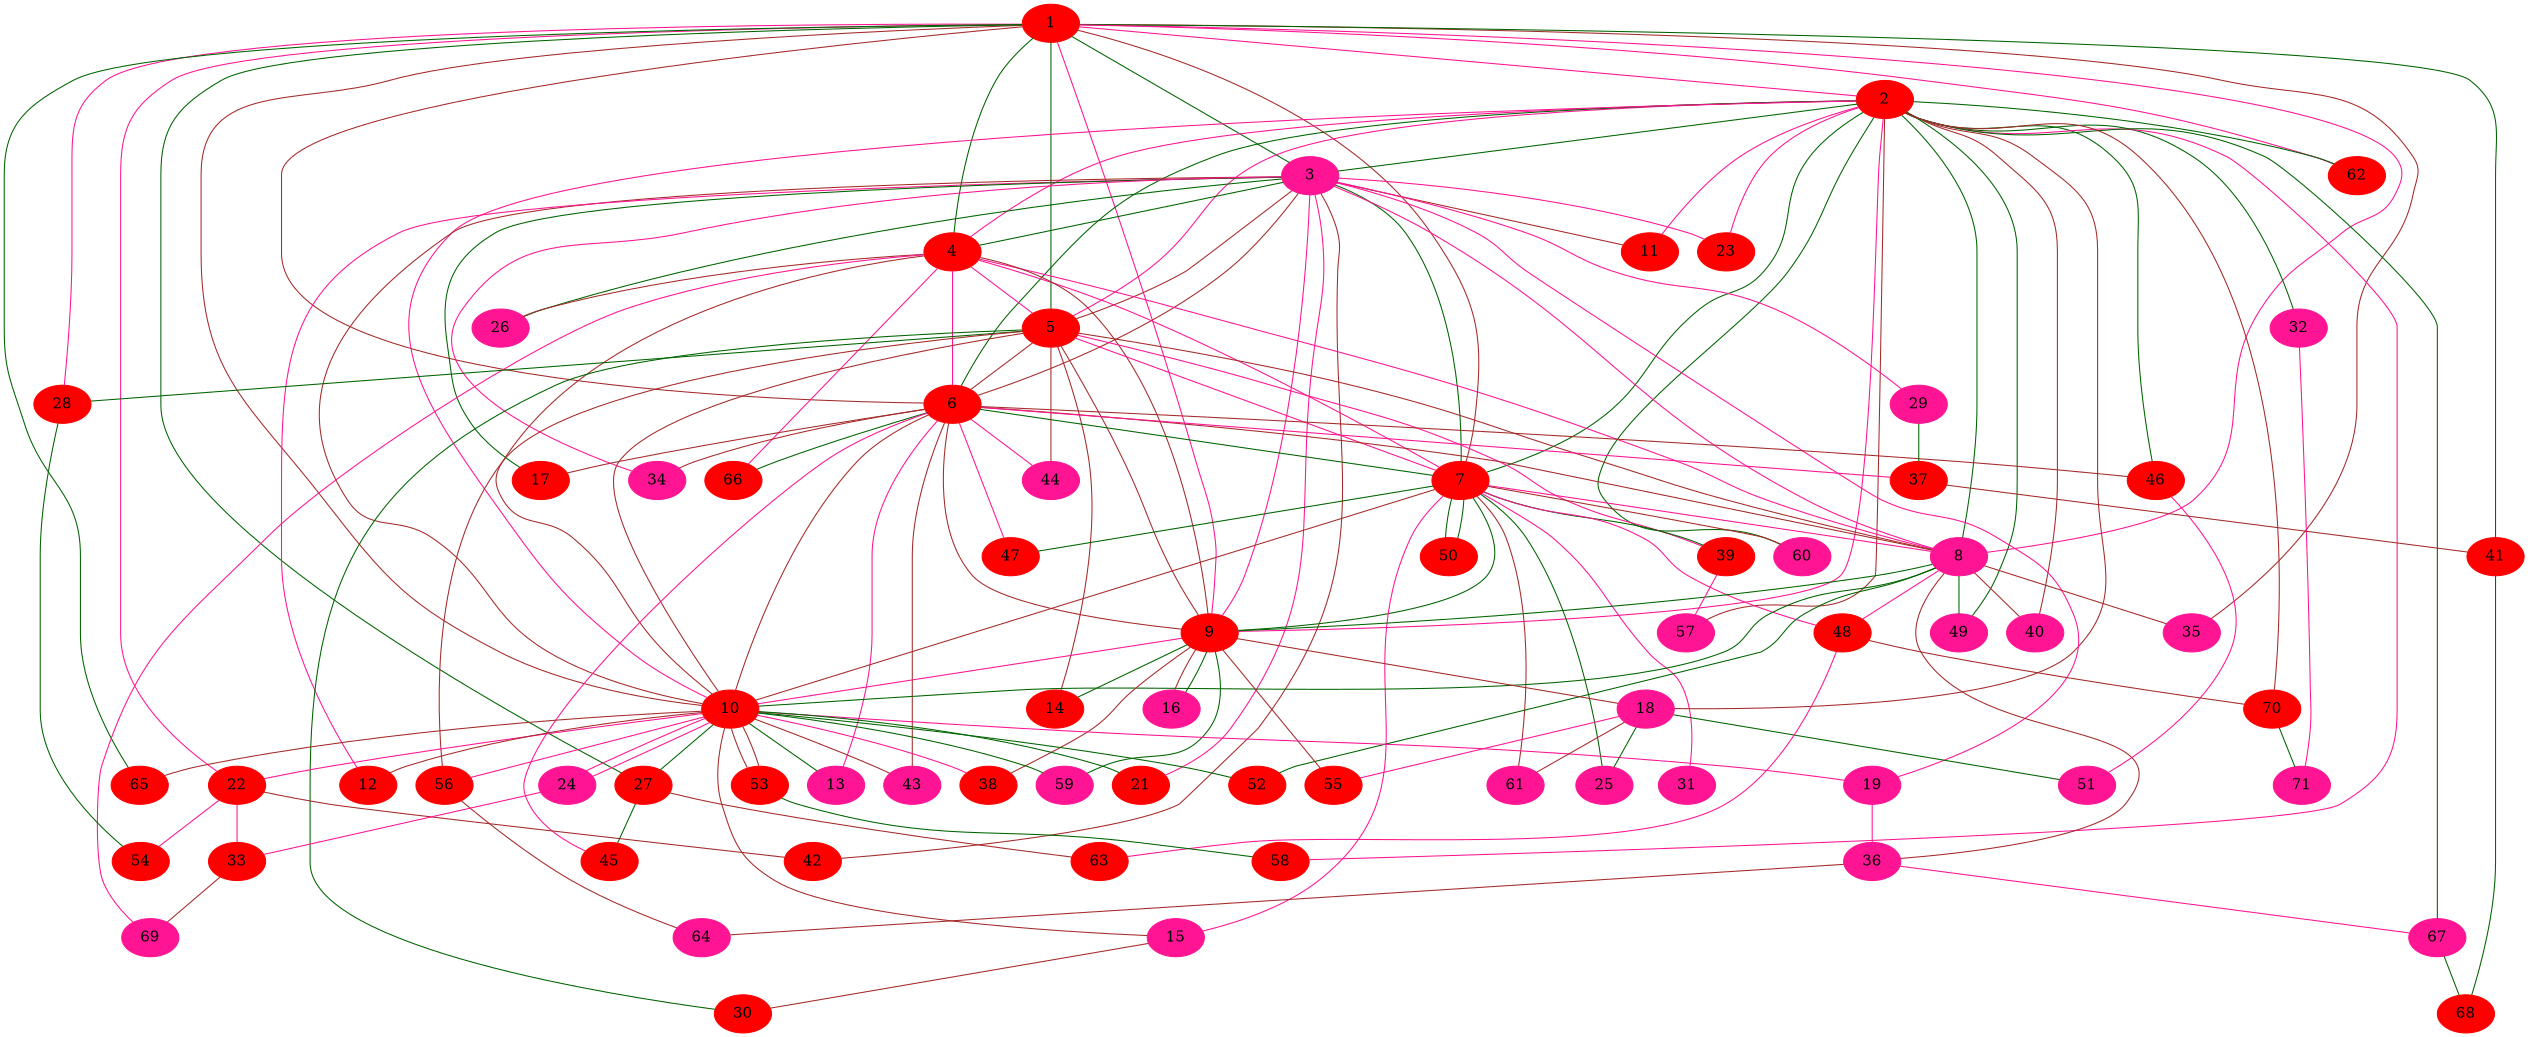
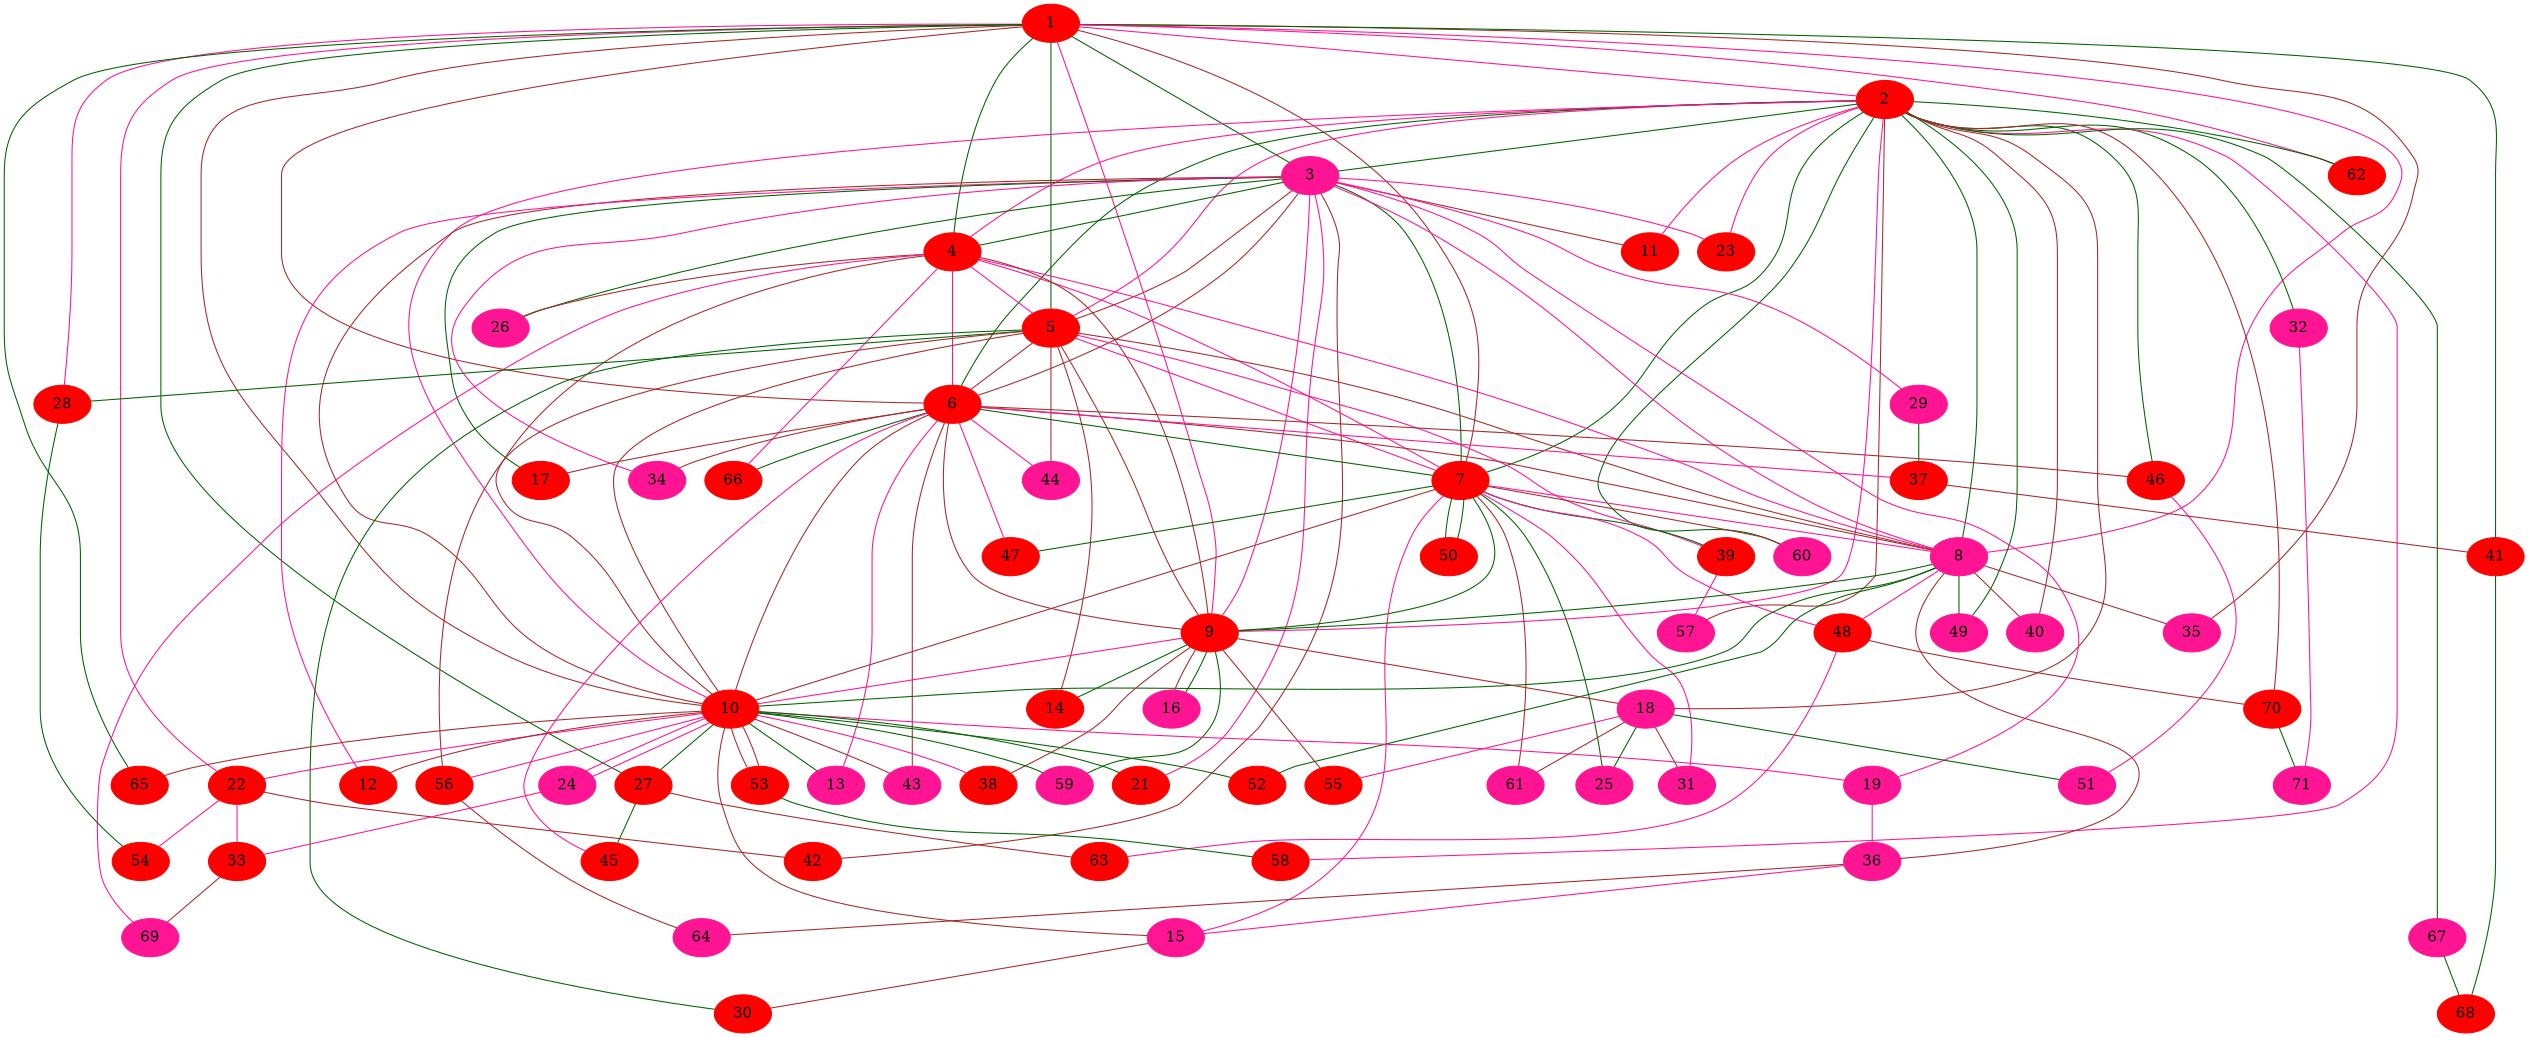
  graph {
    node [color=red style=filled]
    edge [color=deeppink]
    1
    2
    3 [color=deeppink]
    4
    5
    6
    7
    8 [color=deeppink]
    9
    10
    22
    27
    28
    35 [color=deeppink]
    41
    62
    65
    11
    18 [color=deeppink]
    23
    32 [color=deeppink]
    40 [color=deeppink]
    46
    49 [color=deeppink]
    57 [color=deeppink]
    58
    60 [color=deeppink]
    67 [color=deeppink]
    70
    12
    17
    19 [color=deeppink]
    21
    26 [color=deeppink]
    29 [color=deeppink]
    34 [color=deeppink]
    42
    66
    69 [color=deeppink]
    14
    30
    39
    44 [color=deeppink]
    56
    13 [color=deeppink]
    37
    43 [color=deeppink]
    45
    47
    15 [color=deeppink]
    25 [color=deeppink]
    31 [color=deeppink]
    48
    50
    61 [color=deeppink]
    36 [color=deeppink]
    52
    16 [color=deeppink]
    38
    55
    59 [color=deeppink]
    24 [color=deeppink]
    53
    33
    54
    63
    68
    51 [color=deeppink]
    71 [color=deeppink]
    64 [color=deeppink]
    1 -- 2
    1 -- 3 [color=darkgreen]
    1 -- 4 [color=darkgreen]
    1 -- 5 [color=darkgreen]
    1 -- 6 [color=brown]
    1 -- 7 [color=brown]
    1 -- 8
    1 -- 9
    1 -- 10 [color=brown]
    1 -- 22
    1 -- 27 [color=darkgreen]
    1 -- 28
    1 -- 35 [color=brown]
    1 -- 41 [color=darkgreen]
    1 -- 62
    1 -- 65 [color=darkgreen]
    2 -- 3 [color=darkgreen]
    2 -- 4
    2 -- 5
    2 -- 6 [color=darkgreen]
    2 -- 7 [color=darkgreen]
    2 -- 8 [color=darkgreen]
    2 -- 9
    2 -- 10
    2 -- 62 [color=darkgreen]
    2 -- 11
    2 -- 18 [color=brown]
    2 -- 23
    2 -- 32 [color=darkgreen]
    2 -- 40 [color=brown]
    2 -- 46 [color=darkgreen]
    2 -- 49 [color=darkgreen]
    2 -- 57 [color=brown]
    2 -- 58
    2 -- 60 [color=darkgreen]
    2 -- 67 [color=darkgreen]
    2 -- 70 [color=brown]
    3 -- 4 [color=darkgreen]
    3 -- 5 [color=brown]
    3 -- 6 [color=brown]
    3 -- 7 [color=darkgreen]
    3 -- 8
    3 -- 9
    3 -- 10 [color=brown]
    3 -- 11 [color=brown]
    3 -- 23
    3 -- 12
    3 -- 17 [color=darkgreen]
    3 -- 19
    3 -- 21
    3 -- 26 [color=darkgreen]
    3 -- 29
    3 -- 34
    3 -- 42 [color=brown]
    4 -- 5
    4 -- 6
    4 -- 7
    4 -- 8
    4 -- 9 [color=brown]
    4 -- 10 [color=brown]
    4 -- 26 [color=brown]
    4 -- 66
    4 -- 69
    5 -- 6 [color=brown]
    5 -- 7
    5 -- 8 [color=brown]
    5 -- 9 [color=brown]
    5 -- 10 [color=brown]
    5 -- 28 [color=darkgreen]
    5 -- 14 [color=brown]
    5 -- 30 [color=darkgreen]
    5 -- 39
    5 -- 44 [color=brown]
    5 -- 56 [color=brown]
    6 -- 7 [color=darkgreen]
    6 -- 8 [color=brown]
    6 -- 9 [color=brown]
    6 -- 10 [color=brown]
    6 -- 46 [color=brown]
    6 -- 17 [color=brown]
    6 -- 34 [color=brown]
    6 -- 66 [color=darkgreen]
    6 -- 44
    6 -- 13
    6 -- 37
    6 -- 43 [color=brown]
    6 -- 45
    6 -- 47
    7 -- 8
    7 -- 9 [color=darkgreen]
    7 -- 10 [color=brown]
    7 -- 60 [color=brown]
    7 -- 39 [color=darkgreen]
    7 -- 47 [color=darkgreen]
    7 -- 15
    7 -- 25 [color=darkgreen]
    7 -- 31
    7 -- 48
    7 -- 50 [color=darkgreen]
    7 -- 50 [color=darkgreen]
    7 -- 61 [color=brown]
    8 -- 9 [color=darkgreen]
    8 -- 10 [color=darkgreen]
    8 -- 35 [color=brown]
    8 -- 40 [color=brown]
    8 -- 49 [color=darkgreen]
    8 -- 48
    8 -- 36 [color=brown]
    8 -- 52 [color=darkgreen]
    9 -- 10
    9 -- 18 [color=brown]
    9 -- 14 [color=darkgreen]
    9 -- 16 [color=brown]
    9 -- 16 [color=darkgreen]
    9 -- 38 [color=brown]
    9 -- 55 [color=brown]
    9 -- 59 [color=darkgreen]
    10 -- 22
    10 -- 27 [color=darkgreen]
    10 -- 65 [color=brown]
    10 -- 12 [color=brown]
    10 -- 19
    10 -- 21 [color=darkgreen]
    10 -- 56
    10 -- 13 [color=darkgreen]
    10 -- 43 [color=brown]
    10 -- 15 [color=brown]
    10 -- 52 [color=darkgreen]
    10 -- 38
    10 -- 59 [color=darkgreen]
    10 -- 24
    10 -- 24
    10 -- 53 [color=brown]
    10 -- 53 [color=brown]
    22 -- 42 [color=brown]
    22 -- 33
    22 -- 54
    27 -- 45 [color=darkgreen]
    27 -- 63 [color=brown]
    28 -- 54 [color=darkgreen]
    41 -- 68 [color=darkgreen]
    18 -- 25 [color=darkgreen]
+   18 -- 31 [color=brown]
    18 -- 61 [color=brown]
    18 -- 55
    18 -- 51 [color=darkgreen]
    32 -- 71
    46 -- 51
    67 -- 68 [color=darkgreen]
    70 -- 71 [color=darkgreen]
    19 -- 36
    29 -- 37 [color=darkgreen]
    39 -- 57
    56 -- 64 [color=brown]
    37 -- 41 [color=brown]
    15 -- 30 [color=brown]
    48 -- 70 [color=brown]
    48 -- 63
-   36 -- 67
+   36 -- 15
    36 -- 64 [color=brown]
    24 -- 33
    53 -- 58 [color=darkgreen]
    33 -- 69 [color=brown]
  }
